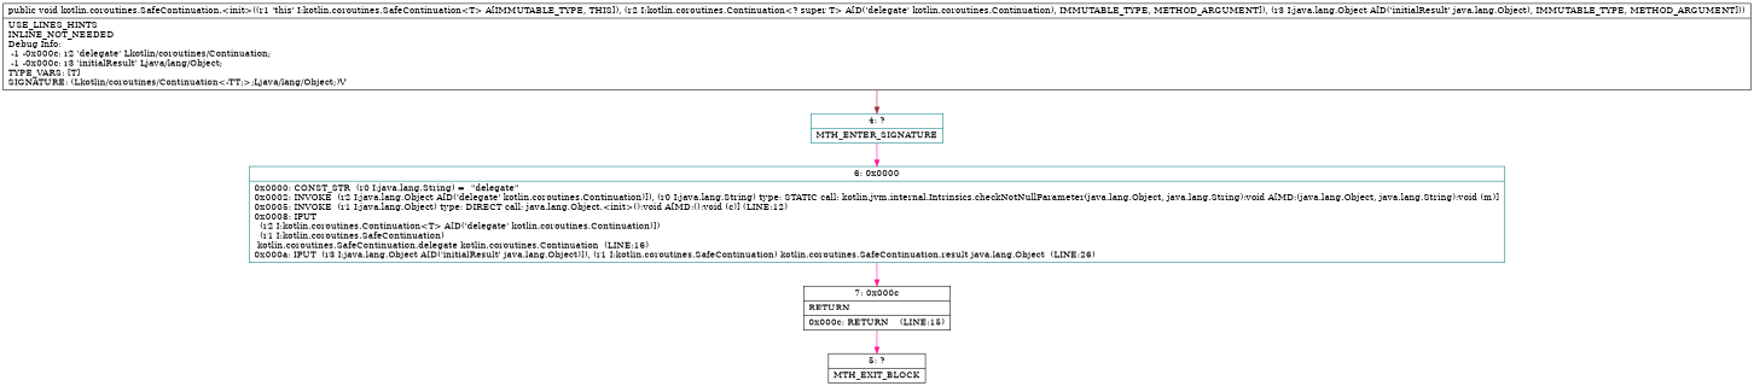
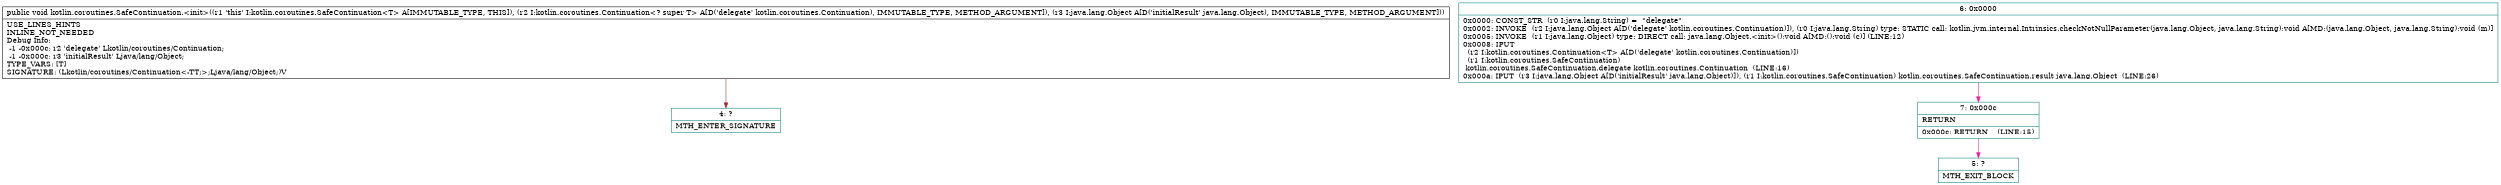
  digraph {
    node [color=teal shape=record]
    edge [color=deeppink]
    n1 [label="{4\:\ ?|MTH_ENTER_SIGNATURE\l}"]
    n2 [label="{6\:\ 0x0000|0x0000: CONST_STR  (r0 I:java.lang.String) =  \"delegate\" \l0x0002: INVOKE  (r2 I:java.lang.Object A[D('delegate' kotlin.coroutines.Continuation)]), (r0 I:java.lang.String) type: STATIC call: kotlin.jvm.internal.Intrinsics.checkNotNullParameter(java.lang.Object, java.lang.String):void A[MD:(java.lang.Object, java.lang.String):void (m)]\l0x0005: INVOKE  (r1 I:java.lang.Object) type: DIRECT call: java.lang.Object.\<init\>():void A[MD:():void (c)] (LINE:12)\l0x0008: IPUT  \l  (r2 I:kotlin.coroutines.Continuation\<T\> A[D('delegate' kotlin.coroutines.Continuation)])\l  (r1 I:kotlin.coroutines.SafeContinuation)\l kotlin.coroutines.SafeContinuation.delegate kotlin.coroutines.Continuation  (LINE:16)\l0x000a: IPUT  (r3 I:java.lang.Object A[D('initialResult' java.lang.Object)]), (r1 I:kotlin.coroutines.SafeContinuation) kotlin.coroutines.SafeContinuation.result java.lang.Object  (LINE:26)\l}"]
-   n3 [color=black label="{7\:\ 0x000c|RETURN\l|0x000c: RETURN    (LINE:15)\l}"]
-   n4 [color=black label="{5\:\ ?|MTH_EXIT_BLOCK\l}"]
+   n3 [label="{7\:\ 0x000c|RETURN\l|0x000c: RETURN    (LINE:15)\l}"]
+   n4 [label="{5\:\ ?|MTH_EXIT_BLOCK\l}"]
    n5 [color=black label="{public void kotlin.coroutines.SafeContinuation.\<init\>((r1 'this' I:kotlin.coroutines.SafeContinuation\<T\> A[IMMUTABLE_TYPE, THIS]), (r2 I:kotlin.coroutines.Continuation\<? super T\> A[D('delegate' kotlin.coroutines.Continuation), IMMUTABLE_TYPE, METHOD_ARGUMENT]), (r3 I:java.lang.Object A[D('initialResult' java.lang.Object), IMMUTABLE_TYPE, METHOD_ARGUMENT]))  | USE_LINES_HINTS\lINLINE_NOT_NEEDED\lDebug Info:\l  \-1 \-0x000c: r2 'delegate' Lkotlin\/coroutines\/Continuation;\l  \-1 \-0x000c: r3 'initialResult' Ljava\/lang\/Object;\lTYPE_VARS: [T]\lSIGNATURE: (Lkotlin\/coroutines\/Continuation\<\-TT;\>;Ljava\/lang\/Object;)V\l}"]
-   n1 -> n2
    n2 -> n3
    n3 -> n4
    n5 -> n1 [color=brown]
  }
